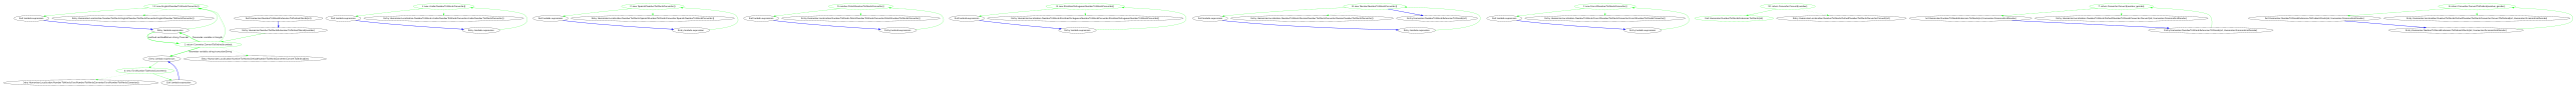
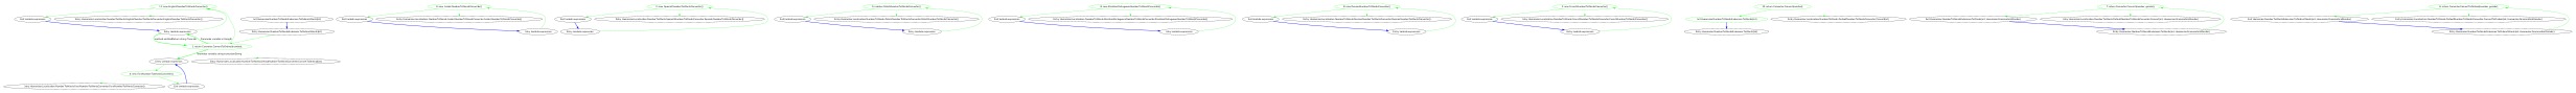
  digraph {
    fontname=Nunito
    node [cluster="lambda expression" fontname=Nunito span="5-5"]
    edge [color=green fontname=Nunito style=solid]
    n1 [color=green community=0 label="11: new EnglishNumberToWordsConverter()" span="15-15"]
    n2 [label="Exit lambda expression" span="15-15"]
    n3 [cluster="Humanizer.Localisation.NumberToWords.EnglishNumberToWordsConverter.EnglishNumberToWordsConverter()" label="Entry Humanizer.Localisation.NumberToWords.EnglishNumberToWordsConverter.EnglishNumberToWordsConverter()"]
    n4 [label="Entry lambda expression" span="15-15"]
    n5 [cluster="Humanizer.NumberToWordsExtension.ToOrdinalWords(int)" color=green community=0 label="1: return Converter.ConvertToOrdinal(number);" span="55-55"]
    n6 [label="Entry lambda expression" span="17-17"]
    n7 [cluster="Humanizer.Localisation.NumberToWords.DefaultNumberToWordsConverter.ConvertToOrdinal(int)" label="Entry Humanizer.Localisation.NumberToWords.DefaultNumberToWordsConverter.ConvertToOrdinal(int)" span="45-45"]
    n8 [color=green community=0 label="6: new ArabicNumberToWordsConverter()" span="16-16"]
    n9 [label="Exit lambda expression" span="16-16"]
    n10 [cluster="Humanizer.Localisation.NumberToWords.ArabicNumberToWordsConverter.ArabicNumberToWordsConverter()" label="Entry Humanizer.Localisation.NumberToWords.ArabicNumberToWordsConverter.ArabicNumberToWordsConverter()" span="4-4"]
    n11 [label="Entry lambda expression" span="16-16"]
    n12 [color=green community=0 label="4: new FarsiNumberToWordsConverter()" span="17-17"]
    n13 [label="Exit lambda expression" span="17-17"]
    n14 [cluster="Humanizer.Localisation.NumberToWords.FarsiNumberToWordsConverter.FarsiNumberToWordsConverter()" label="Entry Humanizer.Localisation.NumberToWords.FarsiNumberToWordsConverter.FarsiNumberToWordsConverter()"]
    n15 [color=green community=0 label="2: new SpanishNumberToWordsConverter()" span="18-18"]
    n16 [label="Exit lambda expression" span="18-18"]
    n17 [cluster="Humanizer.Localisation.NumberToWords.SpanishNumberToWordsConverter.SpanishNumberToWordsConverter()" label="Entry Humanizer.Localisation.NumberToWords.SpanishNumberToWordsConverter.SpanishNumberToWordsConverter()"]
    n18 [label="Entry lambda expression" span="18-18"]
    n19 [color=green community=0 label="0: number PolishNumberToWordsConverter()" span="19-19"]
    n20 [label="Exit lambda expression" span="19-19"]
    n21 [cluster="Humanizer.Localisation.NumberToWords.PolishNumberToWordsConverter.PolishNumberToWordsConverter()" label="Entry Humanizer.Localisation.NumberToWords.PolishNumberToWordsConverter.PolishNumberToWordsConverter()" span="6-6"]
    n22 [label="Entry lambda expression" span="19-19"]
    n23 [color=green community=0 label="8: new BrazilianPortugueseNumberToWordsConverter()" span="20-20"]
    n24 [label="Exit lambda expression" span="20-20"]
    n25 [cluster="Humanizer.Localisation.NumberToWords.BrazilianPortugueseNumberToWordsConverter.BrazilianPortugueseNumberToWordsConverter()" label="Entry Humanizer.Localisation.NumberToWords.BrazilianPortugueseNumberToWordsConverter.BrazilianPortugueseNumberToWordsConverter()"]
    n26 [label="Entry lambda expression" span="20-20"]
    n27 [color=green community=0 label="8: new RussianNumberToWordsConverter()" span="21-21"]
    n28 [label="Exit lambda expression" span="21-21"]
    n29 [cluster="Humanizer.Localisation.NumberToWords.RussianNumberToWordsConverter.RussianNumberToWordsConverter()" label="Entry Humanizer.Localisation.NumberToWords.RussianNumberToWordsConverter.RussianNumberToWordsConverter()"]
    n30 [label="Entry lambda expression" span="21-21"]
    n31 [color=green community=0 label="2: new FrenchNumberToWordsConverter()" span="22-22"]
    n32 [label="Exit lambda expression" span="22-22"]
    n33 [cluster="Humanizer.Localisation.NumberToWords.FrenchNumberToWordsConverter.FrenchNumberToWordsConverter()" label="Entry Humanizer.Localisation.NumberToWords.FrenchNumberToWordsConverter.FrenchNumberToWordsConverter()"]
    n34 [label="Entry lambda expression" span="22-22"]
    n35 [cluster="Humanizer.NumberToWordsExtension.ToWords(int)" color=green community=0 label="10: return Converter.Convert(number);" span="32-32"]
    n36 [cluster="Humanizer.NumberToWordsExtension.ToWords(int)" color=green label="Exit Humanizer.NumberToWordsExtension.ToWords(int)" span="30-30"]
    n37 [cluster="Humanizer.Localisation.NumberToWords.DefaultNumberToWordsConverter.Convert(int)" label="Entry Humanizer.Localisation.NumberToWords.DefaultNumberToWordsConverter.Convert(int)" span="22-22"]
    n38 [cluster="Humanizer.NumberToWordsExtension.ToWords(int)" label="Entry Humanizer.NumberToWordsExtension.ToWords(int)" span="30-30"]
    n39 [cluster="Humanizer.NumberToWordsExtension.ToWords(int, Humanizer.GrammaticalGender)" color=green community=0 label="7: return Converter.Convert(number, gender);" span="45-45"]
    n40 [cluster="Humanizer.NumberToWordsExtension.ToWords(int, Humanizer.GrammaticalGender)" label="Exit Humanizer.NumberToWordsExtension.ToWords(int, Humanizer.GrammaticalGender)" span="43-43"]
    n41 [cluster="Humanizer.Localisation.NumberToWords.DefaultNumberToWordsConverter.Convert(int, Humanizer.GrammaticalGender)" label="Entry Humanizer.Localisation.NumberToWords.DefaultNumberToWordsConverter.Convert(int, Humanizer.GrammaticalGender)" span="12-12"]
    n42 [cluster="Humanizer.NumberToWordsExtension.ToWords(int, Humanizer.GrammaticalGender)" label="Entry Humanizer.NumberToWordsExtension.ToWords(int, Humanizer.GrammaticalGender)" span="43-43"]
    n43 [cluster="Humanizer.NumberToWordsExtension.ToOrdinalWords(int)" label="Exit Humanizer.NumberToWordsExtension.ToOrdinalWords(int)" span="53-53"]
-   n44 [cluster="Humanizer.NumberToWordsExtension.ToOrdinalWords(int)" label="Entry Humanizer.NumberToWordsExtension.ToOrdinalWords(number)" span="53-53"]
+   n44 [cluster="Humanizer.NumberToWordsExtension.ToOrdinalWords(int)" label="Entry Humanizer.NumberToWordsExtension.ToOrdinalWords(int)" span="53-53"]
    n45 [cluster="Humanizer.NumberToWordsExtension.ToOrdinalWords(int, Humanizer.GrammaticalGender)" color=green community=0 label="6: return Converter.ConvertToOrdinal(number, gender);" span="68-68"]
    n46 [cluster="Humanizer.NumberToWordsExtension.ToOrdinalWords(int, Humanizer.GrammaticalGender)" label="Exit Humanizer.NumberToWordsExtension.ToOrdinalWords(int, Humanizer.GrammaticalGender)" span="66-66"]
    n47 [cluster="Humanizer.Localisation.NumberToWords.DefaultNumberToWordsConverter.ConvertToOrdinal(int, Humanizer.GrammaticalGender)" label="Entry Humanizer.Localisation.NumberToWords.DefaultNumberToWordsConverter.ConvertToOrdinal(int, Humanizer.GrammaticalGender)" span="35-35"]
    n48 [cluster="Humanizer.NumberToWordsExtension.ToOrdinalWords(int, Humanizer.GrammaticalGender)" label="Entry Humanizer.NumberToWordsExtension.ToOrdinalWords(int, Humanizer.GrammaticalGender)" span="66-66"]
    n1 -> n2
    n1 -> n3 [style=dotted]
    n2 -> n4 [color=blue style=bold]
    n4 -> n1
    n4 -> n5 [label="method methodReturn string Truncate" style=bold]
    n5 -> n1
    n5 -> n4 [label="Parameter variable int length" style=bold]
    n5 -> n6 [label="Parameter variable string truncationString" style=bold]
    n5 -> n7 [style=dotted]
    n6 -> n12
    n8 -> n9
    n8 -> n10 [style=dotted]
    n9 -> n11 [color=blue style=bold]
    n11 -> n8
    n12 -> n13
    n12 -> n14 [style=dotted]
    n13 -> n6 [color=blue style=bold]
    n15 -> n16
    n15 -> n17 [style=dotted]
    n16 -> n18 [color=blue style=bold]
    n18 -> n15
    n19 -> n20
    n19 -> n21 [style=dotted]
    n20 -> n22 [color=blue style=bold]
    n22 -> n19
    n23 -> n24
    n23 -> n25 [style=dotted]
    n24 -> n26 [color=blue style=bold]
    n26 -> n23
    n27 -> n28
    n27 -> n29 [style=dotted]
    n28 -> n30 [color=blue style=bold]
    n30 -> n27
    n31 -> n32
    n31 -> n33 [style=dotted]
    n32 -> n34 [color=blue style=bold]
    n34 -> n31
    n35 -> n36
    n35 -> n37 [style=dotted]
-   n27 -> n38 [color=blue style=bold]
+   n36 -> n38 [color=blue style=bold]
    n39 -> n40
    n39 -> n41 [style=dotted]
    n40 -> n42 [color=blue style=bold]
    n42 -> n39
    n43 -> n44 [color=blue style=bold]
    n44 -> n5
    n45 -> n46
    n45 -> n47 [style=dotted]
    n46 -> n48 [color=blue style=bold]
    n48 -> n45
  }
